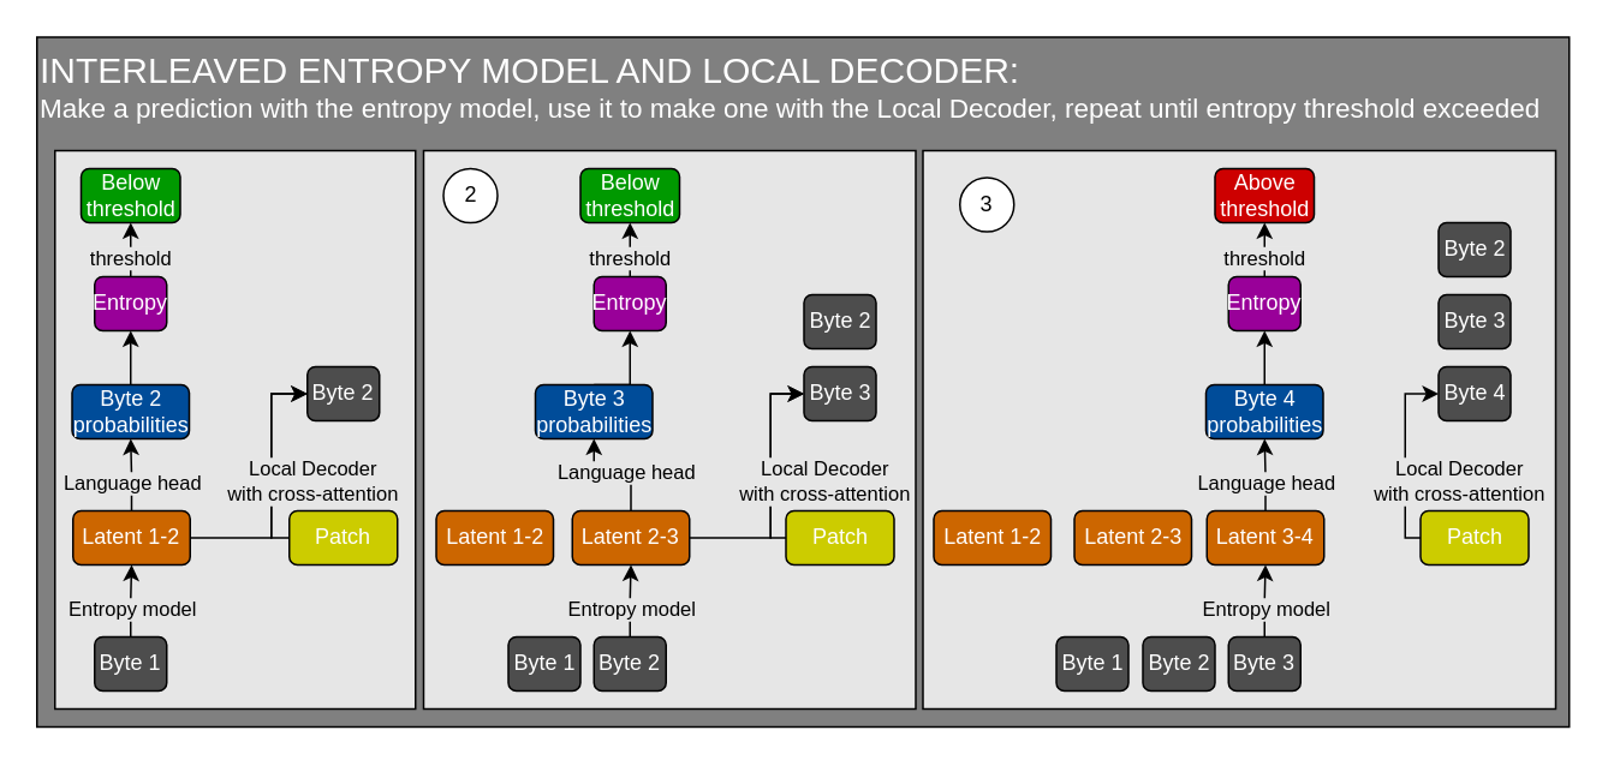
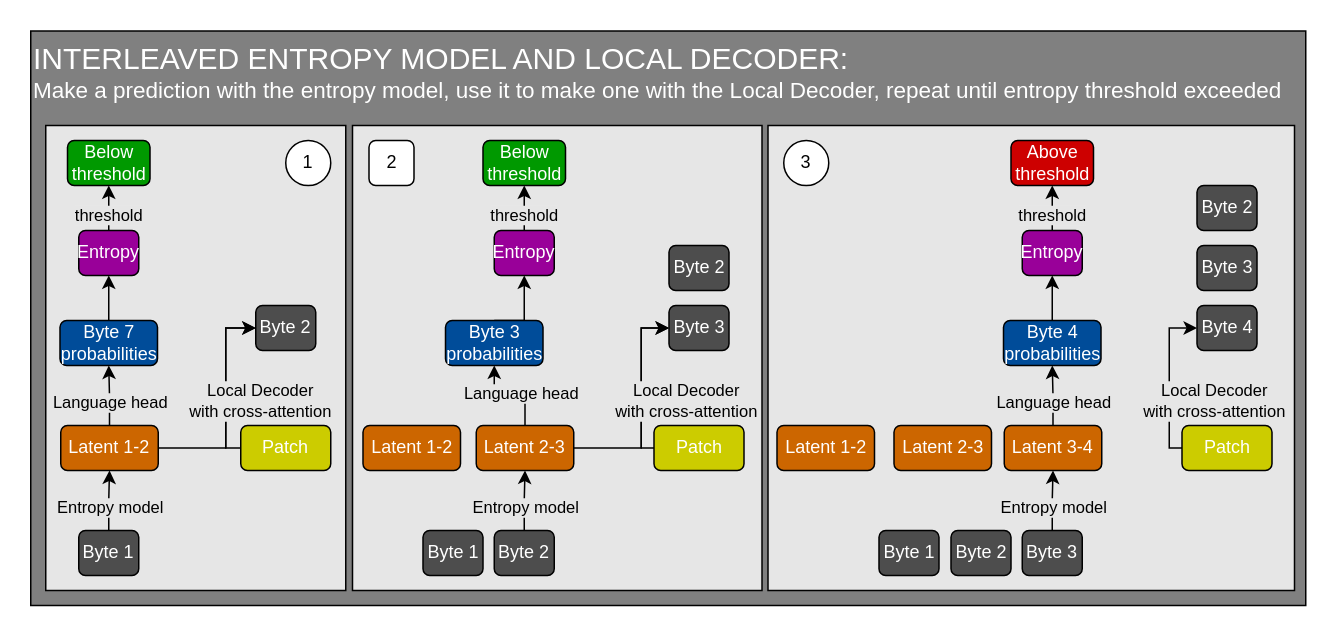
  <mxCell id="0" />
  <mxCell id="1" parent="0" />
  <mxCell id="2" value="&lt;font style=&quot;font-size: 20px;&quot; color=&quot;#ffffff&quot;&gt;INTERLEAVED ENTROPY MODEL AND LOCAL DECODER:&lt;/font&gt;&lt;div&gt;&lt;font color=&quot;#ffffff&quot;&gt;Make a prediction with the entropy model, use it to make one with the Local Decoder, repeat until entropy threshold exceeded&lt;/font&gt;&lt;/div&gt;" style="rounded=0;whiteSpace=wrap;html=1;fillColor=#808080;verticalAlign=top;align=left;fontSize=15;" parent="1" vertex="1"><mxGeometry x="20" y="20" width="850" height="383" as="geometry" /></mxCell>
  <mxCell id="3" value="" style="rounded=0;whiteSpace=wrap;html=1;fillColor=#E6E6E6;" parent="1" vertex="1"><mxGeometry x="511.5" y="83" width="351" height="310" as="geometry" /></mxCell>
  <mxCell id="4" value="" style="rounded=0;whiteSpace=wrap;html=1;fillColor=#E6E6E6;" parent="1" vertex="1"><mxGeometry x="234.5" y="83" width="273" height="310" as="geometry" /></mxCell>
  <mxCell id="5" value="" style="rounded=0;whiteSpace=wrap;html=1;fillColor=#E6E6E6;" parent="1" vertex="1"><mxGeometry x="30" y="83" width="200" height="310" as="geometry" /></mxCell>
  <mxCell id="6" style="edgeStyle=orthogonalEdgeStyle;rounded=0;orthogonalLoop=1;jettySize=auto;html=1;exitX=0.5;exitY=0;exitDx=0;exitDy=0;" parent="1" source="8" target="12" edge="1"><mxGeometry relative="1" as="geometry" /></mxCell>
  <mxCell id="7" value="Entropy model" style="edgeLabel;html=1;align=center;verticalAlign=middle;resizable=0;points=[];labelBackgroundColor=#e6e6e6;" parent="6" vertex="1" connectable="0"><mxGeometry x="-0.192" relative="1" as="geometry"><mxPoint as="offset" /></mxGeometry></mxCell>
  <mxCell id="8" value="Byte 1" style="rounded=1;whiteSpace=wrap;html=1;fontColor=#FFFFFF;fillColor=#4D4D4D;" parent="1" vertex="1"><mxGeometry x="52" y="353" width="40" height="30" as="geometry" /></mxCell>
  <mxCell id="9" style="edgeStyle=orthogonalEdgeStyle;rounded=0;orthogonalLoop=1;jettySize=auto;html=1;exitX=0.5;exitY=0;exitDx=0;exitDy=0;entryX=0.5;entryY=1;entryDx=0;entryDy=0;" parent="1" source="12" target="14" edge="1"><mxGeometry relative="1" as="geometry" /></mxCell>
  <mxCell id="10" value="Language head" style="edgeLabel;html=1;align=center;verticalAlign=middle;resizable=0;points=[];labelBackgroundColor=#e6e6e6;" parent="9" vertex="1" connectable="0"><mxGeometry x="-0.26" y="-1" relative="1" as="geometry"><mxPoint x="-1" y="-1" as="offset" /></mxGeometry></mxCell>
  <mxCell id="11" style="edgeStyle=orthogonalEdgeStyle;rounded=0;orthogonalLoop=1;jettySize=auto;html=1;exitX=1;exitY=0.5;exitDx=0;exitDy=0;entryX=0;entryY=0.5;entryDx=0;entryDy=0;" parent="1" source="12" target="15" edge="1"><mxGeometry relative="1" as="geometry"><Array as="points"><mxPoint x="150" y="298" /><mxPoint x="150" y="218" /></Array></mxGeometry></mxCell>
  <mxCell id="12" value="Latent 1-2" style="rounded=1;whiteSpace=wrap;html=1;fontColor=#FFFFFF;fillColor=#CC6600;" parent="1" vertex="1"><mxGeometry x="40" y="283" width="65" height="30" as="geometry" /></mxCell>
  <mxCell id="13" style="edgeStyle=orthogonalEdgeStyle;rounded=0;orthogonalLoop=1;jettySize=auto;html=1;exitX=0.5;exitY=0;exitDx=0;exitDy=0;entryX=0.5;entryY=1;entryDx=0;entryDy=0;" parent="1" source="14" target="18" edge="1"><mxGeometry relative="1" as="geometry" /></mxCell>
- <mxCell id="14" value="Byte 2 probabilities" style="rounded=1;whiteSpace=wrap;html=1;fontColor=#FFFFFF;fillColor=#004C99;" parent="1" vertex="1"><mxGeometry x="39.5" y="213" width="65" height="30" as="geometry" /></mxCell>
+ <mxCell id="14" value="Byte 7 probabilities" style="rounded=1;whiteSpace=wrap;html=1;fontColor=#FFFFFF;fillColor=#004C99;" parent="1" vertex="1"><mxGeometry x="39.5" y="213" width="65" height="30" as="geometry" /></mxCell>
  <mxCell id="15" value="Byte 2" style="rounded=1;whiteSpace=wrap;html=1;fontColor=#FFFFFF;fillColor=#4D4D4D;" parent="1" vertex="1"><mxGeometry x="170" y="203" width="40" height="30" as="geometry" /></mxCell>
  <mxCell id="16" style="edgeStyle=orthogonalEdgeStyle;rounded=0;orthogonalLoop=1;jettySize=auto;html=1;exitX=0.5;exitY=0;exitDx=0;exitDy=0;entryX=0.5;entryY=1;entryDx=0;entryDy=0;" parent="1" source="18" target="19" edge="1"><mxGeometry relative="1" as="geometry" /></mxCell>
  <mxCell id="17" value="threshold" style="edgeLabel;html=1;align=center;verticalAlign=middle;resizable=0;points=[];labelBackgroundColor=#e6e6e6;" parent="16" vertex="1" connectable="0"><mxGeometry x="-0.067" y="1" relative="1" as="geometry"><mxPoint y="3" as="offset" /></mxGeometry></mxCell>
  <mxCell id="18" value="Entropy" style="rounded=1;whiteSpace=wrap;html=1;fontColor=#FFFFFF;fillColor=#990099;" parent="1" vertex="1"><mxGeometry x="52" y="153" width="40" height="30" as="geometry" /></mxCell>
  <mxCell id="19" value="Below threshold" style="rounded=1;whiteSpace=wrap;html=1;fontColor=#FFFFFF;fillColor=#009900;" parent="1" vertex="1"><mxGeometry x="44.5" y="93" width="55" height="30" as="geometry" /></mxCell>
  <mxCell id="20" style="edgeStyle=orthogonalEdgeStyle;rounded=0;orthogonalLoop=1;jettySize=auto;html=1;exitX=0;exitY=0.5;exitDx=0;exitDy=0;entryX=0;entryY=0.5;entryDx=0;entryDy=0;" parent="1" source="22" target="15" edge="1"><mxGeometry relative="1" as="geometry"><Array as="points"><mxPoint x="150" y="298" /><mxPoint x="150" y="218" /></Array></mxGeometry></mxCell>
  <mxCell id="21" value="Local Decoder&lt;div&gt;with cross-attention&lt;/div&gt;" style="edgeLabel;html=1;align=center;verticalAlign=middle;resizable=0;points=[];labelBackgroundColor=#e6e6e6;" parent="20" vertex="1" connectable="0"><mxGeometry x="-0.058" y="1" relative="1" as="geometry"><mxPoint x="23" y="10" as="offset" /></mxGeometry></mxCell>
  <mxCell id="22" value="Patch" style="rounded=1;whiteSpace=wrap;html=1;fontColor=#FFFFFF;fillColor=#CCCC00;" parent="1" vertex="1"><mxGeometry x="160" y="283" width="60" height="30" as="geometry" /></mxCell>
  <mxCell id="23" style="edgeStyle=orthogonalEdgeStyle;rounded=0;orthogonalLoop=1;jettySize=auto;html=1;exitX=0.5;exitY=0;exitDx=0;exitDy=0;" parent="1" source="25" target="29" edge="1"><mxGeometry relative="1" as="geometry" /></mxCell>
  <mxCell id="24" value="Entropy model" style="edgeLabel;html=1;align=center;verticalAlign=middle;resizable=0;points=[];labelBackgroundColor=#e6e6e6;" parent="23" vertex="1" connectable="0"><mxGeometry x="-0.192" relative="1" as="geometry"><mxPoint as="offset" /></mxGeometry></mxCell>
  <mxCell id="25" value="Byte 2" style="rounded=1;whiteSpace=wrap;html=1;fontColor=#FFFFFF;fillColor=#4D4D4D;" parent="1" vertex="1"><mxGeometry x="329" y="353" width="40" height="30" as="geometry" /></mxCell>
  <mxCell id="26" style="edgeStyle=orthogonalEdgeStyle;rounded=0;orthogonalLoop=1;jettySize=auto;html=1;exitX=0.5;exitY=0;exitDx=0;exitDy=0;entryX=0.5;entryY=1;entryDx=0;entryDy=0;" parent="1" source="29" target="31" edge="1"><mxGeometry relative="1" as="geometry" /></mxCell>
  <mxCell id="27" value="Language head" style="edgeLabel;html=1;align=center;verticalAlign=middle;resizable=0;points=[];labelBackgroundColor=#e6e6e6;" parent="26" vertex="1" connectable="0"><mxGeometry x="-0.26" y="-1" relative="1" as="geometry"><mxPoint x="-1" y="-1" as="offset" /></mxGeometry></mxCell>
  <mxCell id="28" style="edgeStyle=orthogonalEdgeStyle;rounded=0;orthogonalLoop=1;jettySize=auto;html=1;exitX=1;exitY=0.5;exitDx=0;exitDy=0;entryX=0;entryY=0.5;entryDx=0;entryDy=0;" parent="1" source="29" target="32" edge="1"><mxGeometry relative="1" as="geometry"><Array as="points"><mxPoint x="427" y="298" /><mxPoint x="427" y="218" /></Array></mxGeometry></mxCell>
  <mxCell id="29" value="Latent 2-3" style="rounded=1;whiteSpace=wrap;html=1;fontColor=#FFFFFF;fillColor=#CC6600;" parent="1" vertex="1"><mxGeometry x="317" y="283" width="65" height="30" as="geometry" /></mxCell>
  <mxCell id="30" style="edgeStyle=orthogonalEdgeStyle;rounded=0;orthogonalLoop=1;jettySize=auto;html=1;exitX=0.5;exitY=0;exitDx=0;exitDy=0;entryX=0.5;entryY=1;entryDx=0;entryDy=0;" parent="1" source="31" target="35" edge="1"><mxGeometry relative="1" as="geometry" /></mxCell>
  <mxCell id="31" value="Byte 3 probabilities" style="rounded=1;whiteSpace=wrap;html=1;fontColor=#FFFFFF;fillColor=#004C99;" parent="1" vertex="1"><mxGeometry x="296.5" y="213" width="65" height="30" as="geometry" /></mxCell>
  <mxCell id="32" value="Byte 3" style="rounded=1;whiteSpace=wrap;html=1;fontColor=#FFFFFF;fillColor=#4D4D4D;" parent="1" vertex="1"><mxGeometry x="445.5" y="203" width="40" height="30" as="geometry" /></mxCell>
  <mxCell id="33" style="edgeStyle=orthogonalEdgeStyle;rounded=0;orthogonalLoop=1;jettySize=auto;html=1;exitX=0.5;exitY=0;exitDx=0;exitDy=0;entryX=0.5;entryY=1;entryDx=0;entryDy=0;" parent="1" source="35" target="36" edge="1"><mxGeometry relative="1" as="geometry" /></mxCell>
  <mxCell id="34" value="threshold" style="edgeLabel;html=1;align=center;verticalAlign=middle;resizable=0;points=[];labelBackgroundColor=#e6e6e6;" parent="33" vertex="1" connectable="0"><mxGeometry x="-0.067" y="1" relative="1" as="geometry"><mxPoint y="3" as="offset" /></mxGeometry></mxCell>
  <mxCell id="35" value="Entropy" style="rounded=1;whiteSpace=wrap;html=1;fontColor=#FFFFFF;fillColor=#990099;" parent="1" vertex="1"><mxGeometry x="329" y="153" width="40" height="30" as="geometry" /></mxCell>
  <mxCell id="36" value="Below threshold" style="rounded=1;whiteSpace=wrap;html=1;fontColor=#FFFFFF;fillColor=#009900;" parent="1" vertex="1"><mxGeometry x="321.5" y="93" width="55" height="30" as="geometry" /></mxCell>
  <mxCell id="37" style="edgeStyle=orthogonalEdgeStyle;rounded=0;orthogonalLoop=1;jettySize=auto;html=1;exitX=0;exitY=0.5;exitDx=0;exitDy=0;entryX=0;entryY=0.5;entryDx=0;entryDy=0;" parent="1" source="39" target="32" edge="1"><mxGeometry relative="1" as="geometry"><Array as="points"><mxPoint x="427" y="298" /><mxPoint x="427" y="218" /></Array></mxGeometry></mxCell>
  <mxCell id="38" value="Local Decoder&lt;div&gt;with cross-attention&lt;/div&gt;" style="edgeLabel;html=1;align=center;verticalAlign=middle;resizable=0;points=[];labelBackgroundColor=#e6e6e6;" parent="37" vertex="1" connectable="0"><mxGeometry x="-0.058" y="1" relative="1" as="geometry"><mxPoint x="30" y="10" as="offset" /></mxGeometry></mxCell>
  <mxCell id="39" value="Patch" style="rounded=1;whiteSpace=wrap;html=1;fontColor=#FFFFFF;fillColor=#CCCC00;" parent="1" vertex="1"><mxGeometry x="435.5" y="283" width="60" height="30" as="geometry" /></mxCell>
  <mxCell id="40" value="Byte 1" style="rounded=1;whiteSpace=wrap;html=1;fontColor=#FFFFFF;fillColor=#4D4D4D;" parent="1" vertex="1"><mxGeometry x="281.5" y="353" width="40" height="30" as="geometry" /></mxCell>
  <mxCell id="41" value="Latent 1-2" style="rounded=1;whiteSpace=wrap;html=1;fontColor=#FFFFFF;fillColor=#CC6600;" parent="1" vertex="1"><mxGeometry x="241.5" y="283" width="65" height="30" as="geometry" /></mxCell>
  <mxCell id="42" style="edgeStyle=orthogonalEdgeStyle;rounded=0;orthogonalLoop=1;jettySize=auto;html=1;exitX=0.5;exitY=0;exitDx=0;exitDy=0;" parent="1" source="44" target="47" edge="1"><mxGeometry relative="1" as="geometry" /></mxCell>
  <mxCell id="43" value="Entropy model" style="edgeLabel;html=1;align=center;verticalAlign=middle;resizable=0;points=[];labelBackgroundColor=#e6e6e6;" parent="42" vertex="1" connectable="0"><mxGeometry x="-0.192" relative="1" as="geometry"><mxPoint as="offset" /></mxGeometry></mxCell>
  <mxCell id="44" value="Byte 3" style="rounded=1;whiteSpace=wrap;html=1;fontColor=#FFFFFF;fillColor=#4D4D4D;" parent="1" vertex="1"><mxGeometry x="681" y="353" width="40" height="30" as="geometry" /></mxCell>
  <mxCell id="45" style="edgeStyle=orthogonalEdgeStyle;rounded=0;orthogonalLoop=1;jettySize=auto;html=1;exitX=0.5;exitY=0;exitDx=0;exitDy=0;entryX=0.5;entryY=1;entryDx=0;entryDy=0;" parent="1" source="47" target="49" edge="1"><mxGeometry relative="1" as="geometry" /></mxCell>
  <mxCell id="46" value="Language head" style="edgeLabel;html=1;align=center;verticalAlign=middle;resizable=0;points=[];labelBackgroundColor=#e6e6e6;" parent="45" vertex="1" connectable="0"><mxGeometry x="-0.26" y="-1" relative="1" as="geometry"><mxPoint x="-1" y="-1" as="offset" /></mxGeometry></mxCell>
  <mxCell id="47" value="Latent 3-4" style="rounded=1;whiteSpace=wrap;html=1;fontColor=#FFFFFF;fillColor=#CC6600;" parent="1" vertex="1"><mxGeometry x="669" y="283" width="65" height="30" as="geometry" /></mxCell>
  <mxCell id="48" style="edgeStyle=orthogonalEdgeStyle;rounded=0;orthogonalLoop=1;jettySize=auto;html=1;exitX=0.5;exitY=0;exitDx=0;exitDy=0;entryX=0.5;entryY=1;entryDx=0;entryDy=0;" parent="1" source="49" target="53" edge="1"><mxGeometry relative="1" as="geometry" /></mxCell>
  <mxCell id="49" value="Byte 4 probabilities" style="rounded=1;whiteSpace=wrap;html=1;fontColor=#FFFFFF;fillColor=#004C99;" parent="1" vertex="1"><mxGeometry x="668.5" y="213" width="65" height="30" as="geometry" /></mxCell>
  <mxCell id="50" value="Byte 4" style="rounded=1;whiteSpace=wrap;html=1;fontColor=#FFFFFF;fillColor=#4D4D4D;" parent="1" vertex="1"><mxGeometry x="797.5" y="203" width="40" height="30" as="geometry" /></mxCell>
  <mxCell id="51" style="edgeStyle=orthogonalEdgeStyle;rounded=0;orthogonalLoop=1;jettySize=auto;html=1;exitX=0.5;exitY=0;exitDx=0;exitDy=0;entryX=0.5;entryY=1;entryDx=0;entryDy=0;" parent="1" source="53" target="54" edge="1"><mxGeometry relative="1" as="geometry" /></mxCell>
  <mxCell id="52" value="threshold" style="edgeLabel;html=1;align=center;verticalAlign=middle;resizable=0;points=[];labelBackgroundColor=#e6e6e6;" parent="51" vertex="1" connectable="0"><mxGeometry x="-0.067" y="1" relative="1" as="geometry"><mxPoint y="3" as="offset" /></mxGeometry></mxCell>
  <mxCell id="53" value="Entropy" style="rounded=1;whiteSpace=wrap;html=1;fontColor=#FFFFFF;fillColor=#990099;" parent="1" vertex="1"><mxGeometry x="681" y="153" width="40" height="30" as="geometry" /></mxCell>
  <mxCell id="54" value="Above threshold" style="rounded=1;whiteSpace=wrap;html=1;fontColor=#FFFFFF;fillColor=#cd0000;" parent="1" vertex="1"><mxGeometry x="673.5" y="93" width="55" height="30" as="geometry" /></mxCell>
  <mxCell id="55" style="edgeStyle=orthogonalEdgeStyle;rounded=0;orthogonalLoop=1;jettySize=auto;html=1;exitX=0;exitY=0.5;exitDx=0;exitDy=0;entryX=0;entryY=0.5;entryDx=0;entryDy=0;" parent="1" source="57" target="50" edge="1"><mxGeometry relative="1" as="geometry"><Array as="points"><mxPoint x="779" y="298" /><mxPoint x="779" y="218" /></Array></mxGeometry></mxCell>
  <mxCell id="56" value="Local Decoder&lt;div&gt;with cross-attention&lt;/div&gt;" style="edgeLabel;html=1;align=center;verticalAlign=middle;resizable=0;points=[];labelBackgroundColor=#e6e6e6;" parent="55" vertex="1" connectable="0"><mxGeometry x="-0.058" y="1" relative="1" as="geometry"><mxPoint x="30" y="10" as="offset" /></mxGeometry></mxCell>
  <mxCell id="57" value="Patch" style="rounded=1;whiteSpace=wrap;html=1;fontColor=#FFFFFF;fillColor=#CCCC00;" parent="1" vertex="1"><mxGeometry x="787.5" y="283" width="60" height="30" as="geometry" /></mxCell>
  <mxCell id="58" value="Byte 2" style="rounded=1;whiteSpace=wrap;html=1;fontColor=#FFFFFF;fillColor=#4D4D4D;" parent="1" vertex="1"><mxGeometry x="633.5" y="353" width="40" height="30" as="geometry" /></mxCell>
  <mxCell id="59" value="Latent 1-2" style="rounded=1;whiteSpace=wrap;html=1;fontColor=#FFFFFF;fillColor=#CC6600;" parent="1" vertex="1"><mxGeometry x="517.5" y="283" width="65" height="30" as="geometry" /></mxCell>
  <mxCell id="60" value="Latent 2-3" style="rounded=1;whiteSpace=wrap;html=1;fontColor=#FFFFFF;fillColor=#CC6600;" parent="1" vertex="1"><mxGeometry x="595.5" y="283" width="65" height="30" as="geometry" /></mxCell>
  <mxCell id="61" value="Byte 1" style="rounded=1;whiteSpace=wrap;html=1;fontColor=#FFFFFF;fillColor=#4D4D4D;" parent="1" vertex="1"><mxGeometry x="585.5" y="353" width="40" height="30" as="geometry" /></mxCell>
  <mxCell id="62" value="Byte 2" style="rounded=1;whiteSpace=wrap;html=1;fontColor=#FFFFFF;fillColor=#4D4D4D;" parent="1" vertex="1"><mxGeometry x="445.5" y="163" width="40" height="30" as="geometry" /></mxCell>
  <mxCell id="63" value="Byte 3" style="rounded=1;whiteSpace=wrap;html=1;fontColor=#FFFFFF;fillColor=#4D4D4D;" parent="1" vertex="1"><mxGeometry x="797.5" y="163" width="40" height="30" as="geometry" /></mxCell>
  <mxCell id="64" value="Byte 2" style="rounded=1;whiteSpace=wrap;html=1;fontColor=#FFFFFF;fillColor=#4D4D4D;" parent="1" vertex="1"><mxGeometry x="797.5" y="123" width="40" height="30" as="geometry" /></mxCell>
- <mxCell id="66" value="2" style="ellipse;whiteSpace=wrap;html=1;aspect=fixed;" vertex="1" parent="1"><mxGeometry x="245.5" y="93" width="30" height="30" as="geometry" /></mxCell>
- <mxCell id="67" value="3" style="ellipse;whiteSpace=wrap;html=1;aspect=fixed;" vertex="1" parent="1"><mxGeometry x="532" y="98" width="30" height="30" as="geometry" /></mxCell>
+ <mxCell id="65" value="1" style="ellipse;whiteSpace=wrap;html=1;aspect=fixed;" vertex="1" parent="1"><mxGeometry x="190" y="93" width="30" height="30" as="geometry" /></mxCell>
+ <mxCell id="66" value="2" style="whiteSpace=wrap;html=1;aspect=fixed;rounded=1;" vertex="1" parent="1"><mxGeometry x="245.5" y="93" width="30" height="30" as="geometry" /></mxCell>
+ <mxCell id="67" value="3" style="ellipse;whiteSpace=wrap;html=1;aspect=fixed;" vertex="1" parent="1"><mxGeometry x="522" y="93" width="30" height="30" as="geometry" /></mxCell>
